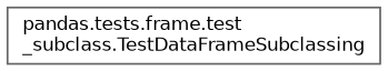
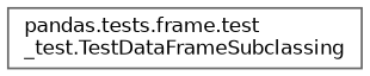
  digraph {
    rankdir=LR
-   n1 [color=grey40 fillcolor=white fontname=Helvetica fontsize=10 height=0.2 label="pandas.tests.frame.test\l_subclass.TestDataFrameSubclassing" shape=box style=filled width=0.4]
+   n1 [color=grey40 fillcolor=white fontname=Helvetica fontsize=10 height=0.2 label="pandas.tests.frame.test\l_test.TestDataFrameSubclassing" shape=box style=filled width=0.4]
  }
